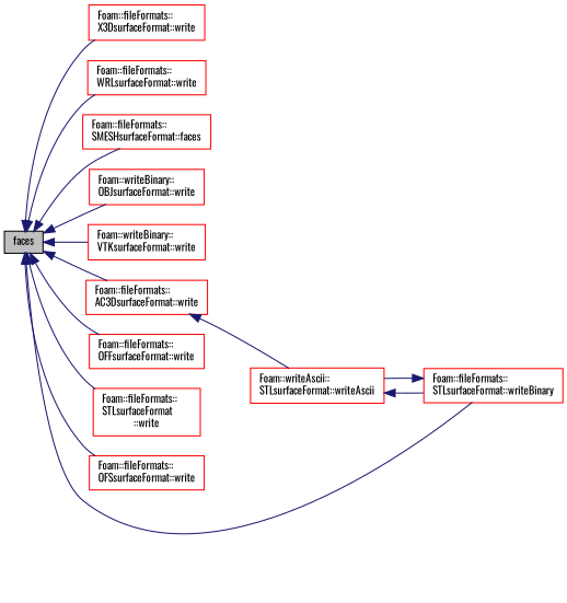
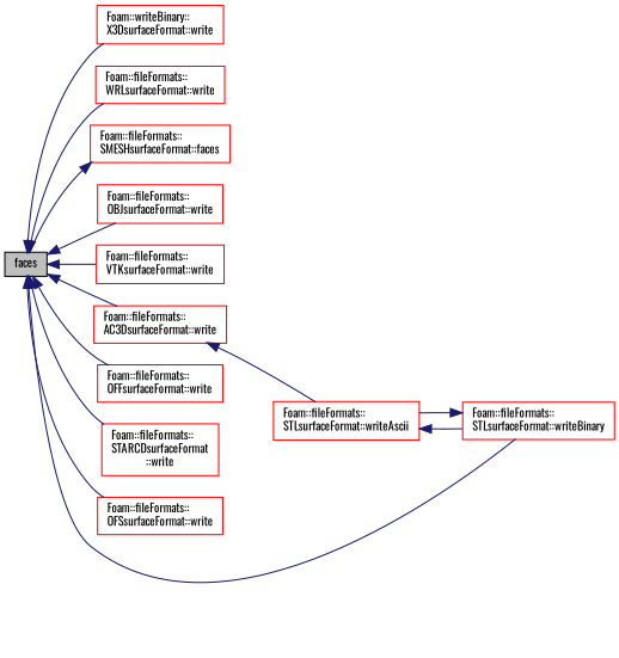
  digraph {
    fontname=Oswald
    rankdir=LR
    node [color=red fontname=Oswald fontsize=10 shape=record]
    edge [color=midnightblue dir=back fontname=Oswald fontsize=10 labelfontname=Helvetica labelfontsize=10 style=solid]
    n1 [color=black fillcolor=grey75 fontcolor=black height=0.2 label=faces style=filled width=0.4]
-   n2 [height=0.2 label="Foam::fileFormats::\lX3DsurfaceFormat::write" width=0.4]
+   n2 [height=0.2 label="Foam::writeBinary::\lX3DsurfaceFormat::write" width=0.4]
    n3 [height=0.2 label="Foam::fileFormats::\lWRLsurfaceFormat::write" width=0.4]
    n4 [height=0.2 label="Foam::fileFormats::\lSMESHsurfaceFormat::faces" width=0.4]
-   n5 [height=0.2 label="Foam::writeBinary::\lOBJsurfaceFormat::write" width=0.4]
-   n6 [height=0.2 label="Foam::writeBinary::\lVTKsurfaceFormat::write" width=0.4]
+   n5 [height=0.2 label="Foam::fileFormats::\lOBJsurfaceFormat::write" width=0.4]
+   n6 [height=0.2 label="Foam::fileFormats::\lVTKsurfaceFormat::write" width=0.4]
    n7 [height=0.2 label="Foam::fileFormats::\lAC3DsurfaceFormat::write" width=0.4]
    n8 [height=0.2 label="Foam::fileFormats::\lOFFsurfaceFormat::write" width=0.4]
-   n9 [height=0.2 label="Foam::fileFormats::\lSTLsurfaceFormat\l::write" width=0.4]
+   n9 [height=0.2 label="Foam::fileFormats::\lSTARCDsurfaceFormat\l::write" width=0.4]
    n10 [height=0.2 label="Foam::fileFormats::\lOFSsurfaceFormat::write" width=0.4]
    n11 [height=0.2 label="Foam::fileFormats::\lSTLsurfaceFormat::writeBinary" width=0.4]
-   n12 [height=0.2 label="Foam::writeAscii::\lSTLsurfaceFormat::writeAscii" width=0.4]
+   n12 [height=0.2 label="Foam::fileFormats::\lSTLsurfaceFormat::writeAscii" width=0.4]
    n1 -> n2
    n1 -> n3
-   n1 -> n4
+   n4 -> n1
    n1 -> n5
    n1 -> n6
    n1 -> n7
    n1 -> n8
    n1 -> n9
    n1 -> n10
    n1 -> n11
    n7 -> n12
    n11 -> n12
    n12 -> n11
  }
